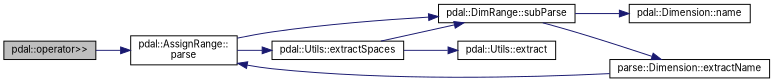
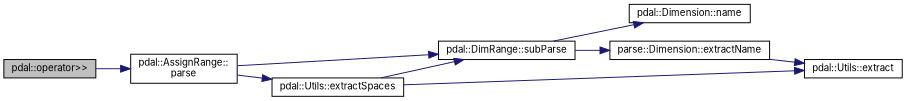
  digraph {
    fontname=Inter
    rankdir=LR
    node [color=black fillcolor=white fontname=Inter fontsize=10 shape=record style=filled]
    edge [color=midnightblue fontname=Inter fontsize=10 labelfontname=Helvetica labelfontsize=10 style=solid]
    n1 [fillcolor=grey75 fontcolor=black height=0.2 label="pdal::operator\>\>" width=0.4]
    n2 [height=0.2 label="pdal::AssignRange::\lparse" width=0.4]
    n3 [height=0.2 label="pdal::DimRange::subParse" width=0.4]
    n4 [height=0.2 label="pdal::Utils::extractSpaces" width=0.4]
    n5 [height=0.2 label="pdal::Dimension::name" width=0.4]
    n6 [height=0.2 label="parse::Dimension::extractName" width=0.4]
    n7 [height=0.2 label="pdal::Utils::extract" width=0.4]
    n1 -> n2
    n2 -> n3
    n2 -> n4
    n3 -> n5
    n3 -> n6
    n4 -> n3
    n4 -> n7
-   n6 -> n2
+   n6 -> n7
  }
